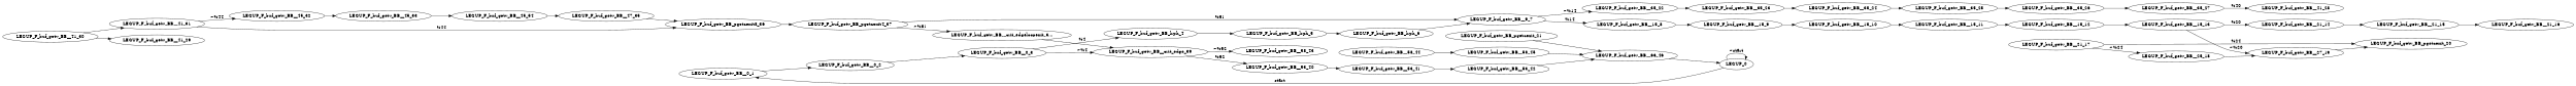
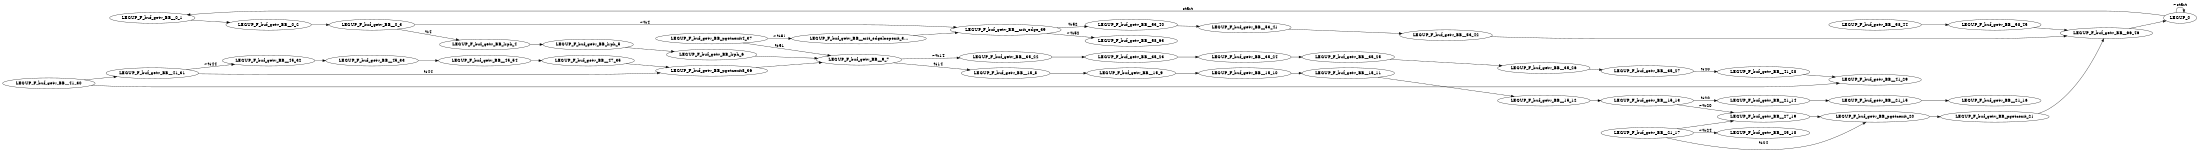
  digraph {
    rankdir=LR
    n1 [label=LEGUP_F_buf_getv_BB__0_1]
    n2 [label=LEGUP_F_buf_getv_BB__0_2]
    n3 [label=LEGUP_F_buf_getv_BB__0_3]
    n4 [label=LEGUP_0]
    n5 [label=LEGUP_F_buf_getv_BB_lrph_4]
    n6 [label=LEGUP_F_buf_getv_BB__crit_edge_39]
    n7 [label=LEGUP_F_buf_getv_BB_lrph_5]
    n8 [label=LEGUP_F_buf_getv_BB__53_40]
-   n9 [label=LEGUP_F_buf_getv_BB__58_43]
+   n9 [label=LEGUP_F_buf_getv_BB__58_63]
    n10 [label=LEGUP_F_buf_getv_BB_lrph_6]
    n11 [label=LEGUP_F_buf_getv_BB__53_41]
    n12 [label=LEGUP_F_buf_getv_BB__9_7]
    n13 [label=LEGUP_F_buf_getv_BB__15_8]
    n14 [label=LEGUP_F_buf_getv_BB__35_22]
    n15 [label=LEGUP_F_buf_getv_BB__15_9]
    n16 [label=LEGUP_F_buf_getv_BB__35_23]
    n17 [label=LEGUP_F_buf_getv_BB__15_10]
    n18 [label=LEGUP_F_buf_getv_BB__35_24]
    n19 [label=LEGUP_F_buf_getv_BB__15_11]
    n20 [label=LEGUP_F_buf_getv_BB__15_12]
    n21 [label=LEGUP_F_buf_getv_BB__15_13]
    n22 [label=LEGUP_F_buf_getv_BB__21_14]
    n23 [label=LEGUP_F_buf_getv_BB__27_19]
    n24 [label=LEGUP_F_buf_getv_BB__21_15]
    n25 [label=LEGUP_F_buf_getv_BB_pgetcexit_20]
    n26 [label=LEGUP_F_buf_getv_BB__21_16]
    n27 [label=LEGUP_F_buf_getv_BB_pgetcexit_21]
    n28 [label=LEGUP_F_buf_getv_BB__21_17]
    n29 [label=LEGUP_F_buf_getv_BB__25_18]
    n30 [label=LEGUP_F_buf_getv_BB__66_46]
    n31 [label=LEGUP_F_buf_getv_BB__35_25]
    n32 [label=LEGUP_F_buf_getv_BB__35_26]
    n33 [label=LEGUP_F_buf_getv_BB__35_27]
    n34 [label=LEGUP_F_buf_getv_BB__41_28]
    n35 [label=LEGUP_F_buf_getv_BB__41_29]
    n36 [label=LEGUP_F_buf_getv_BB__47_35]
    n37 [label=LEGUP_F_buf_getv_BB_pgetcexit8_36]
    n38 [label=LEGUP_F_buf_getv_BB_pgetcexit4_37]
    n39 [label=LEGUP_F_buf_getv_BB__41_30]
    n40 [label=LEGUP_F_buf_getv_BB__41_31]
    n41 [label=LEGUP_F_buf_getv_BB__45_32]
    n42 [label=LEGUP_F_buf_getv_BB__45_33]
    n43 [label="LEGUP_F_buf_getv_BB__crit_edgeloopexit_3..."]
    n44 [label=LEGUP_F_buf_getv_BB__45_54]
    n45 [label=LEGUP_F_buf_getv_BB__53_42]
    n46 [label=LEGUP_F_buf_getv_BB__58_44]
    n47 [label=LEGUP_F_buf_getv_BB__58_45]
    n1 -> n2
    n2 -> n3
    n3 -> n5 [label="%4"]
    n3 -> n6 [label="~%4"]
    n4 -> n1 [label=start]
    n4 -> n4 [label="~start"]
    n5 -> n7
    n6 -> n8 [label="%52"]
    n6 -> n9 [label="~%52"]
    n7 -> n10
    n8 -> n11
    n10 -> n12
    n11 -> n45
    n12 -> n13 [label="%14"]
    n12 -> n14 [label="~%14"]
    n13 -> n15
    n14 -> n16
    n15 -> n17
    n16 -> n18
    n17 -> n19
    n18 -> n31
    n19 -> n20
    n20 -> n21
    n21 -> n22 [label="%20"]
    n21 -> n23 [label="~%20"]
    n22 -> n24
    n23 -> n25
    n24 -> n26
+   n25 -> n27
    n27 -> n30
    n28 -> n25 [label="%24"]
    n28 -> n29 [label="~%24"]
-   n29 -> n23
+   n28 -> n23
    n30 -> n4
    n31 -> n32
    n32 -> n33
    n33 -> n34 [label="%40"]
+   n34 -> n35
    n36 -> n37
-   n37 -> n38
+   n37 -> n12
    n38 -> n12 [label="%51"]
    n38 -> n43 [label="~%51"]
    n39 -> n35
    n39 -> n40
    n40 -> n37 [label="%44"]
    n40 -> n41 [label="~%44"]
    n41 -> n42
    n42 -> n44
    n43 -> n6
    n44 -> n36
    n45 -> n30
    n46 -> n47
    n47 -> n30
  }
